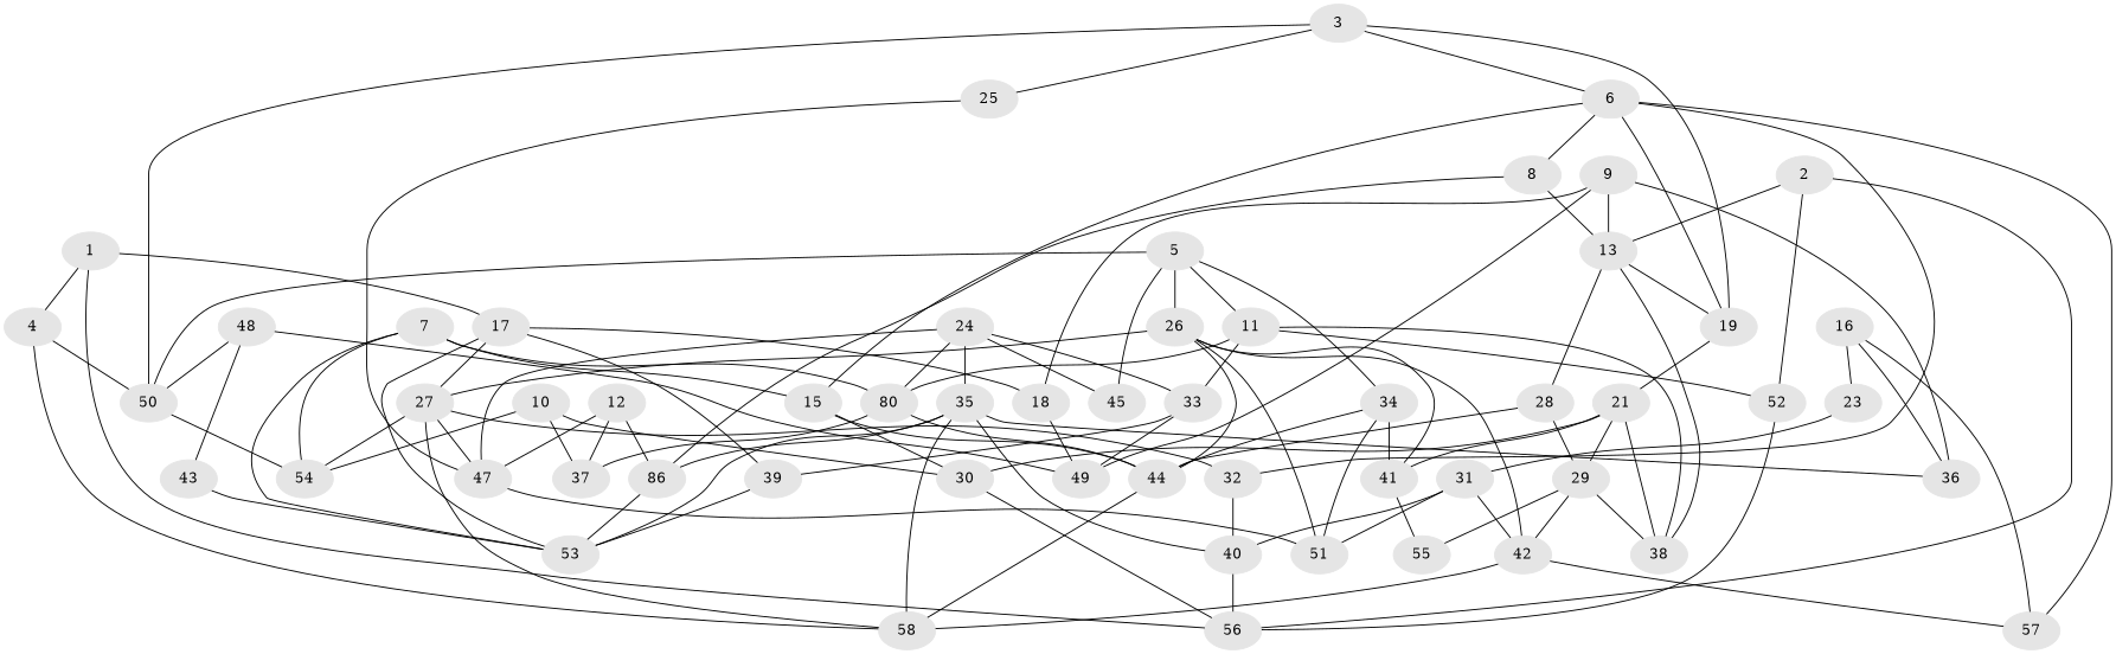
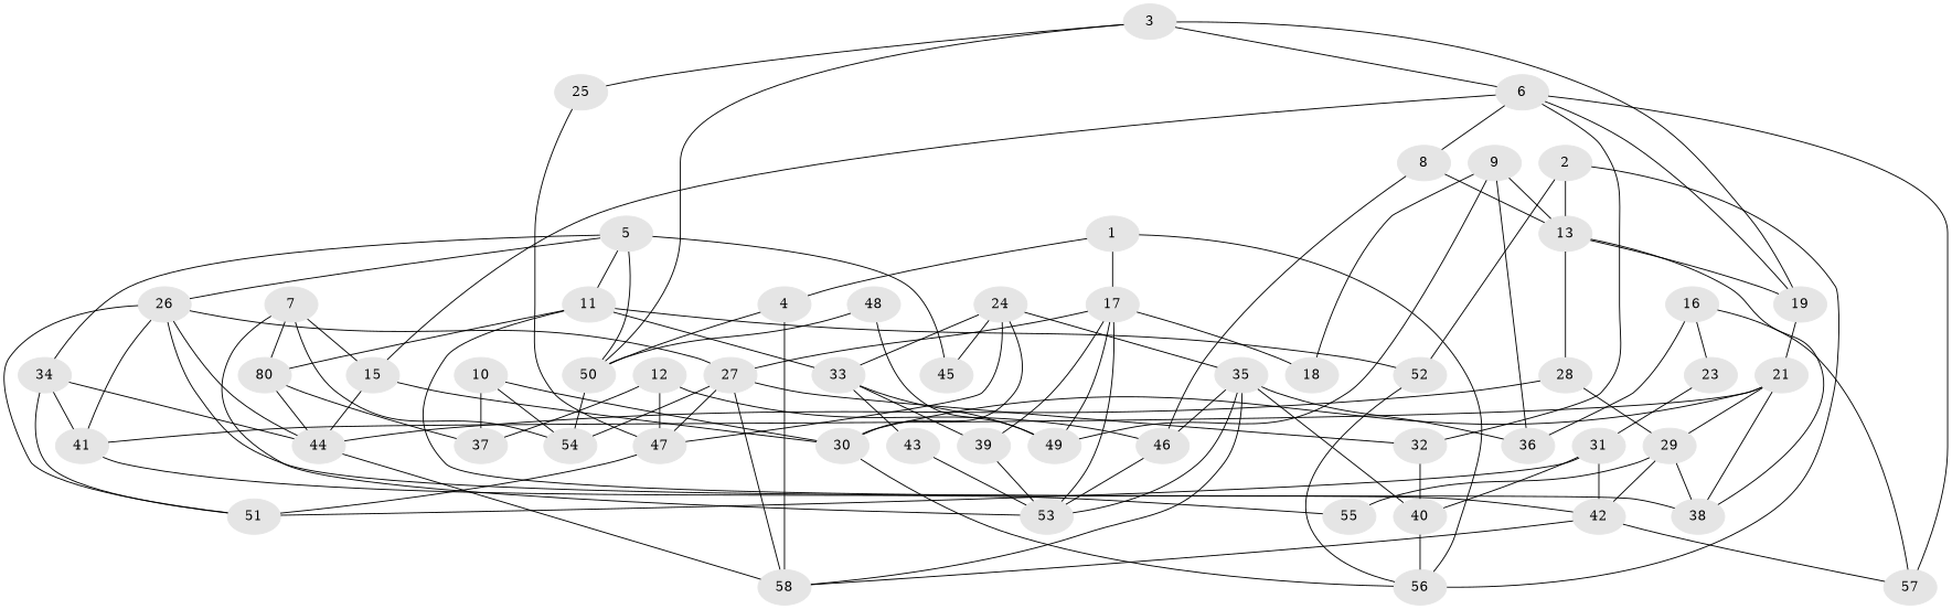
  graph {
    fontname="DejaVu Serif"
    node [color=gray90 fontname="DejaVu Serif" style=filled]
    edge [fontname="DejaVu Serif"]
    1
    4
    17
    56
    50
    58
    53
    18
    27
    39
    2
    13
    52
    19
    38
    28
    3
    6
    25
    8
    15
    32
    57
    21
    47
    54
    5
    11
    26
    34
    45
    n32 [label=80]
    33
    44
    41
    42
    51
-   46 [label=86]
+   46
    30
    40
    7
    37
    9
    36
    49
    10
    43
    12
    29
    16
    23
    31
    55
    24
    35
    48
    1 -- 4
    1 -- 17
    1 -- 56
    4 -- 50
    4 -- 58
    17 -- 53
    17 -- 18
    17 -- 27
    17 -- 39
    50 -- 54
-   18 -- 49
+   17 -- 49
    27 -- 58
    27 -- 32
    27 -- 47
    27 -- 54
    39 -- 53
    2 -- 56
    2 -- 13
    2 -- 52
    13 -- 19
    13 -- 38
    13 -- 28
    52 -- 56
    19 -- 21
    28 -- 44
    28 -- 29
    3 -- 50
    3 -- 19
    3 -- 6
    3 -- 25
    6 -- 19
    6 -- 8
    6 -- 15
    6 -- 32
    6 -- 57
    25 -- 47
    8 -- 13
    8 -- 46
    15 -- 44
    15 -- 30
    32 -- 40
    21 -- 38
    21 -- 41
    21 -- 30
    21 -- 29
    47 -- 51
    5 -- 50
    5 -- 11
    5 -- 26
    5 -- 34
    5 -- 45
    11 -- 52
    11 -- 38
    11 -- n32
    11 -- 33
    26 -- 27
    26 -- 44
    26 -- 41
    26 -- 42
    26 -- 51
    34 -- 44
    34 -- 41
    34 -- 51
    n32 -- 44
    n32 -- 37
    33 -- 39
    33 -- 49
-   48 -- 43
+   33 -- 43
    44 -- 58
    41 -- 55
    42 -- 58
    42 -- 57
    46 -- 53
    30 -- 56
    40 -- 56
    7 -- 53
    7 -- 15
    7 -- 54
    7 -- n32
    9 -- 18
    9 -- 13
    9 -- 36
    9 -- 49
    10 -- 54
    10 -- 30
    10 -- 37
    43 -- 53
    12 -- 47
    12 -- 46
    12 -- 37
    29 -- 38
    29 -- 42
    29 -- 55
    16 -- 57
    16 -- 36
    16 -- 23
    23 -- 31
    31 -- 42
    31 -- 51
    31 -- 40
    24 -- 47
    24 -- 45
    24 -- 33
-   24 -- n32
+   24 -- 30
    24 -- 35
    35 -- 58
    35 -- 53
    35 -- 46
    35 -- 40
    35 -- 36
    48 -- 50
    48 -- 49
  }
